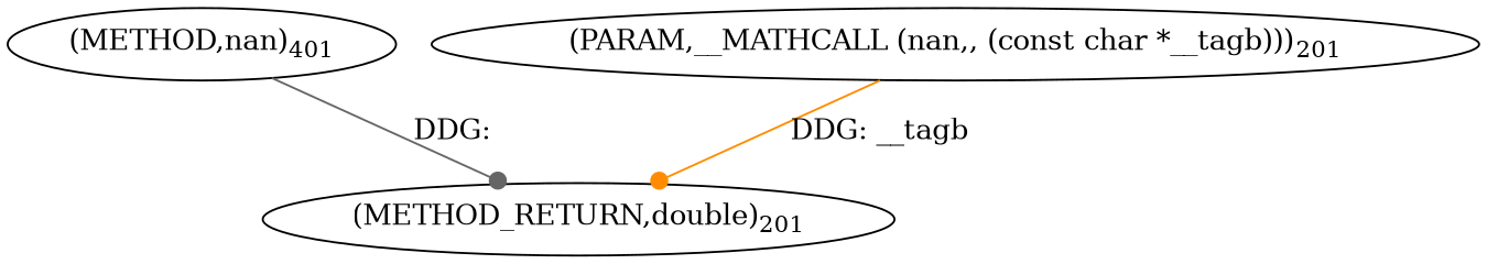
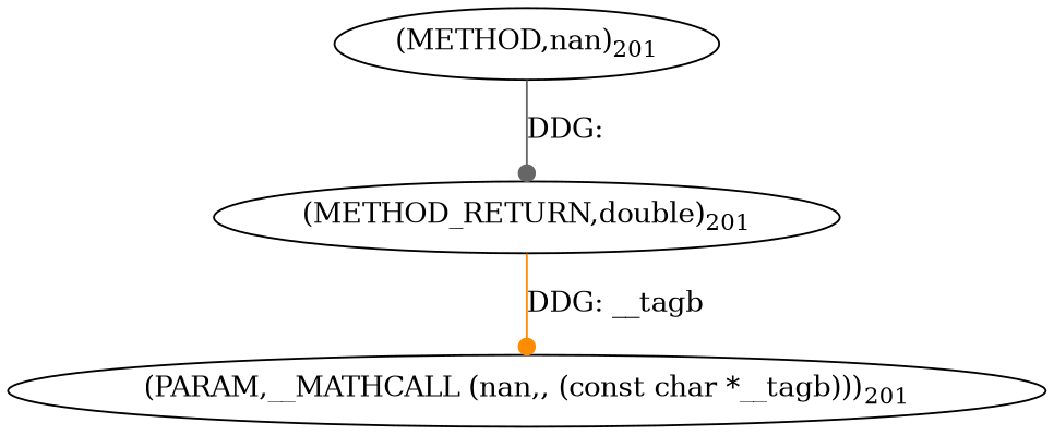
  digraph {
    edge [arrowhead=dot]
-   n1 [label=<(METHOD,nan)<SUB>401</SUB>>]
+   n1 [label=<(METHOD,nan)<SUB>201</SUB>>]
    n2 [label=<(METHOD_RETURN,double)<SUB>201</SUB>>]
    n3 [label=<(PARAM,__MATHCALL (nan,, (const char *__tagb)))<SUB>201</SUB>>]
    n1 -> n2 [color=gray40 label="DDG: "]
-   n3 -> n2 [color=darkorange label="DDG: __tagb"]
+   n2 -> n3 [color=darkorange label="DDG: __tagb"]
  }
